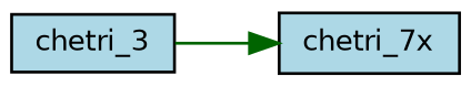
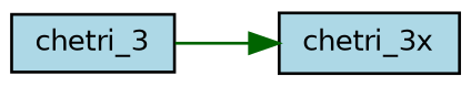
  digraph {
    rankdir=RL
    node [color=black fillcolor=lightblue fontname=Helvetica fontsize=10 shape=record style=filled]
-   n1 [fontcolor=black height=0.2 label=chetri_7x width=0.4]
+   n1 [fontcolor=black height=0.2 label=chetri_3x width=0.4]
    n2 [height=0.2 label=chetri_3 width=0.4]
    n1 -> n2 [color=darkgreen dir=back fontname=Helvetica fontsize=10 labelfontname=Helvetica labelfontsize=10 style=solid]
  }
